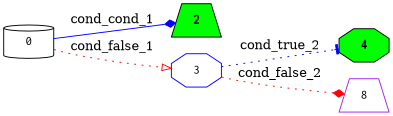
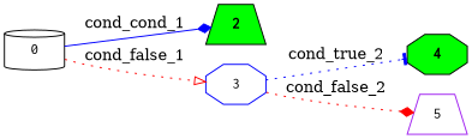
  digraph {
    rankdir=LR
    node [color=black fontname=Courier shape=octagon]
    edge [arrowhead=diamond color=blue style=dotted]
    4 [fillcolor=green fontcolor=black fontname="Courier-Bold" height=.5 style=filled]
    2 [fillcolor=green fontcolor=black fontname="Courier-Bold" height=.5 shape=trapezium style=filled]
    0 [height=.5 shape=cylinder]
    3 [color=blue height=.5]
-   5 [color=purple height=.5 shape=trapezium label=8]
+   5 [color=purple height=.5 shape=trapezium]
    0 -> 2 [label=cond_cond_1 style=solid]
    0 -> 3 [arrowhead=onormal color=red label=cond_false_1]
    3 -> 4 [arrowhead=tee label=cond_true_2]
    3 -> 5 [color=red label=cond_false_2]
  }
